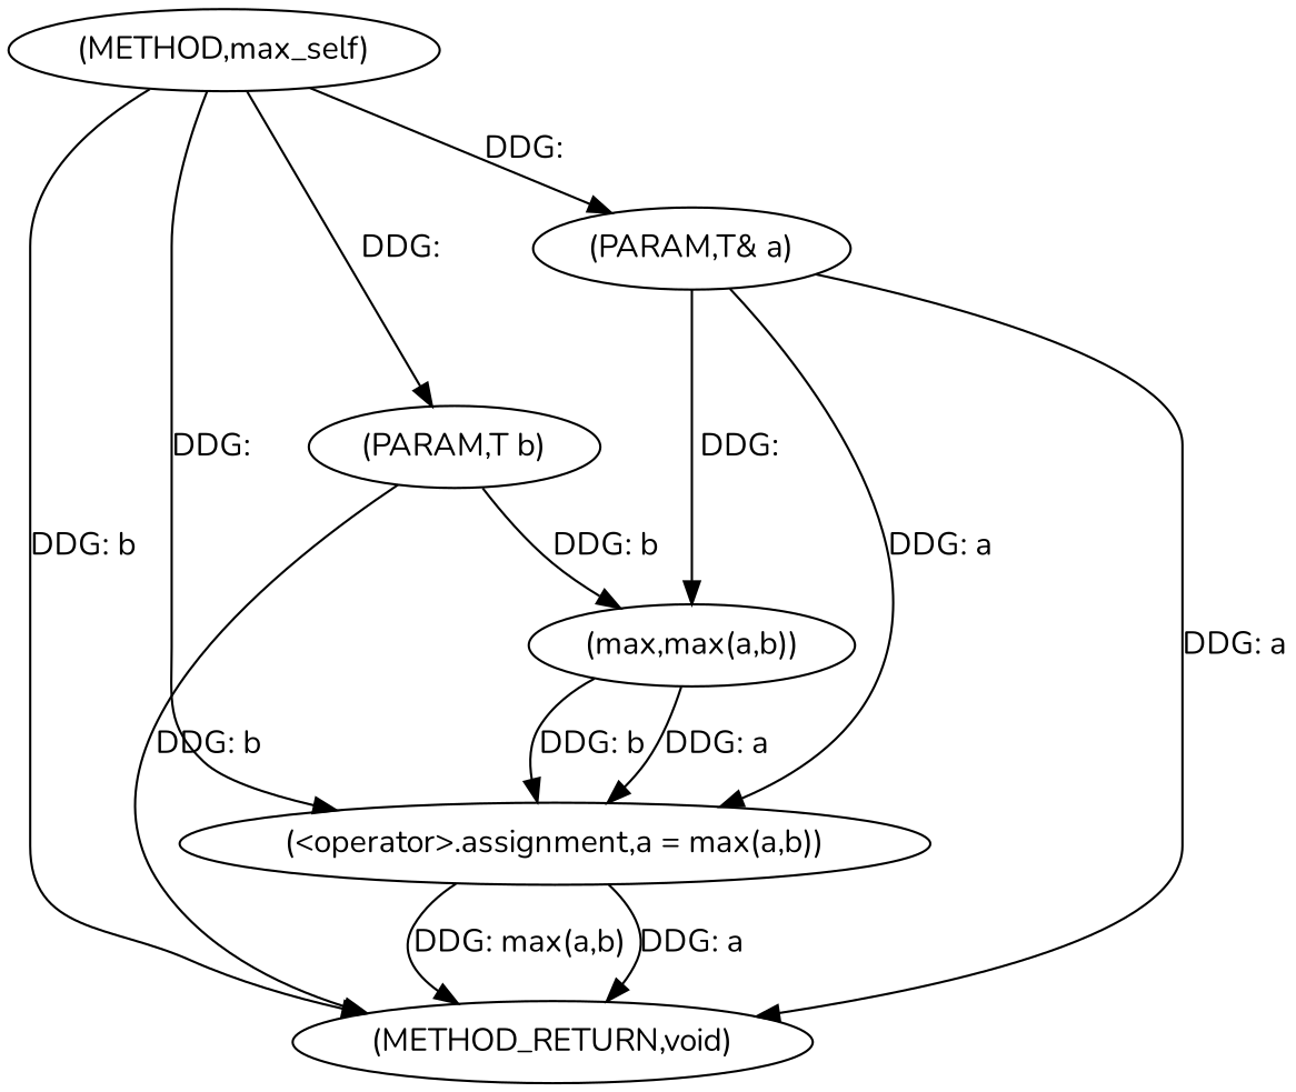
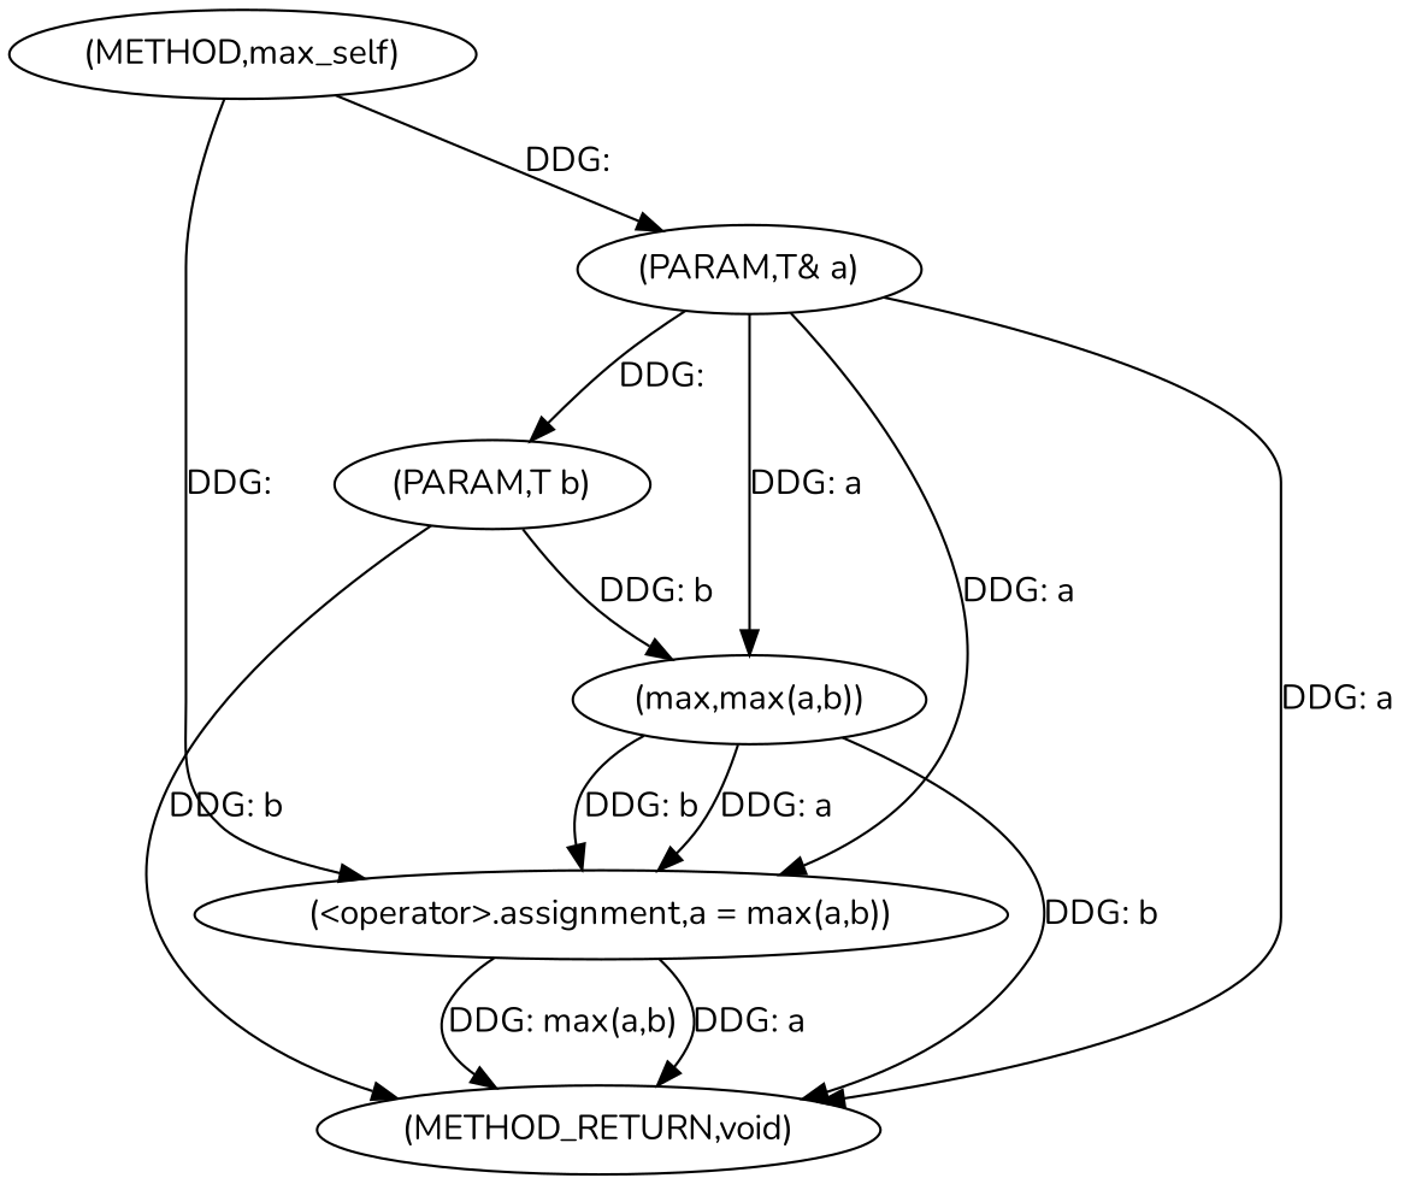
  digraph {
    fontname=Nunito
    node [fontname=Nunito]
    edge [fontname=Nunito]
    n1 [label="(METHOD,max_self)"]
    n2 [label="(PARAM,T& a)"]
    n3 [label="(PARAM,T b)"]
    n4 [label="(<operator>.assignment,a = max(a,b))"]
    n5 [label="(max,max(a,b))"]
    n6 [label="(METHOD_RETURN,void)"]
    n1 -> n2 [label="DDG: "]
-   n1 -> n3 [label="DDG: "]
+   n2 -> n3 [label="DDG: "]
    n1 -> n4 [label="DDG: "]
    n2 -> n4 [label="DDG: a"]
-   n2 -> n5 [label="DDG: "]
+   n2 -> n5 [label="DDG: a"]
    n2 -> n6 [label="DDG: a"]
    n3 -> n5 [label="DDG: b"]
    n3 -> n6 [label="DDG: b"]
    n4 -> n6 [label="DDG: a"]
    n4 -> n6 [label="DDG: max(a,b)"]
    n5 -> n4 [label="DDG: b"]
    n5 -> n4 [label="DDG: a"]
-   n1 -> n6 [label="DDG: b"]
+   n5 -> n6 [label="DDG: b"]
  }
